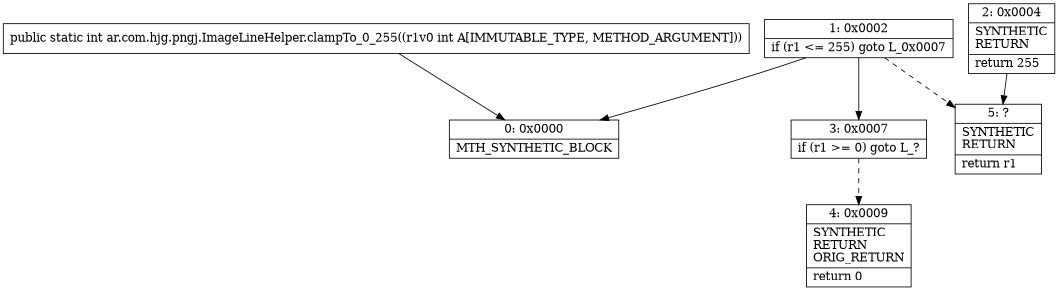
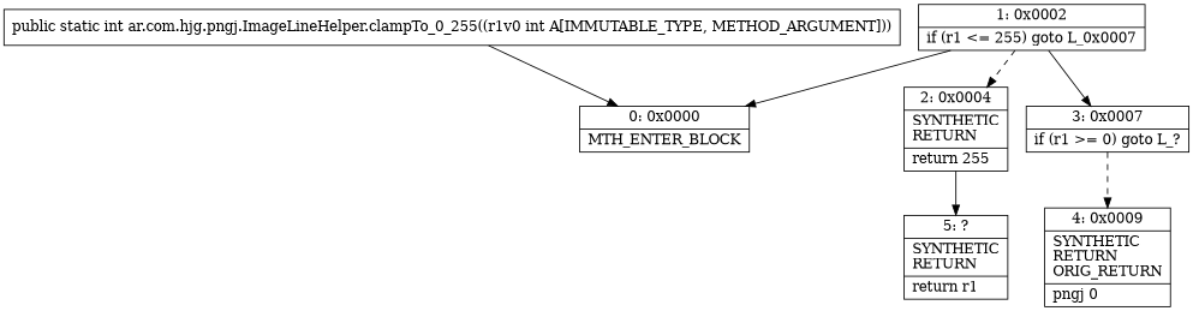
  digraph {
    node [shape=record]
-   n1 [label="{0\:\ 0x0000|MTH_SYNTHETIC_BLOCK\l}"]
+   n1 [label="{0\:\ 0x0000|MTH_ENTER_BLOCK\l}"]
    n2 [label="{1\:\ 0x0002|if (r1 \<= 255) goto L_0x0007\l}"]
    n3 [label="{2\:\ 0x0004|SYNTHETIC\lRETURN\l|return 255\l}"]
    n4 [label="{3\:\ 0x0007|if (r1 \>= 0) goto L_?\l}"]
    n5 [label="{5\:\ ?|SYNTHETIC\lRETURN\l|return r1\l}"]
-   n6 [label="{4\:\ 0x0009|SYNTHETIC\lRETURN\lORIG_RETURN\l|return 0\l}"]
+   n6 [label="{4\:\ 0x0009|SYNTHETIC\lRETURN\lORIG_RETURN\l|pngj 0\l}"]
    n7 [label="{public static int ar.com.hjg.pngj.ImageLineHelper.clampTo_0_255((r1v0 int A[IMMUTABLE_TYPE, METHOD_ARGUMENT])) }"]
    n2 -> n1
-   n2 -> n5 [style=dashed]
+   n2 -> n3 [style=dashed]
    n2 -> n4
    n3 -> n5
    n4 -> n6 [style=dashed]
    n7 -> n1
  }
